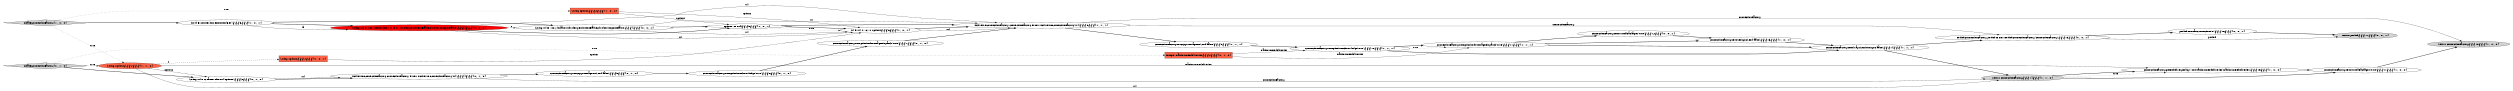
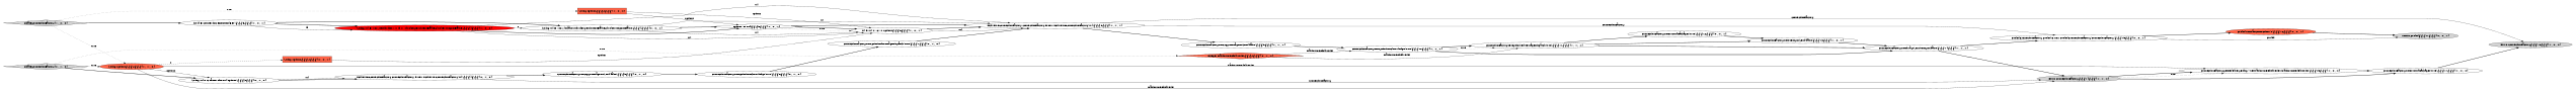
  digraph {
    rankdir=LR
    node [fillcolor=white shape=ellipse style=filled]
    edge [style=bold]
    n1 [label="PooledConnectionFactory pooled = new PooledConnectionFactory(connectionFactory)@@@15@@@['0', '0', '1']"]
-   n2 [label="pooled.setMaxConnections(8)@@@16@@@['0', '0', '1']"]
+   n2 [fillcolor=tomato label="pooled.setMaxConnections(8)@@@16@@@['0', '0', '1']"]
    n3 [fillcolor=lightgray label="return pooled@@@17@@@['0', '0', '1']"]
    n4 [fillcolor=lightgray label="createConnectionFactory['1', '0', '0']" shape=diamond]
    n5 [fillcolor=tomato label="String options@@@2@@@['1', '0', '0']" shape=box]
    n6 [fillcolor=tomato label="String options@@@2@@@['1', '1', '0']"]
    n7 [label="int id = counter.incrementAndGet()@@@3@@@['1', '0', '1']"]
    n8 [label="options != null@@@5@@@['1', '0', '1']" shape=diamond]
    n9 [label="url = url + \"&\" + options@@@6@@@['1', '0', '1']"]
    n10 [fillcolor=lightgray label="return connectionFactory@@@14@@@['1', '1', '0']"]
    n11 [fillcolor=tomato label="String options@@@2@@@['0', '0', '1']" shape=box]
    n12 [label="connectionFactory.getRedeliveryPolicy().setMaximumRedeliveries(maximumRedeliveries)@@@15@@@['1', '0', '0']"]
    n13 [label="String url = createBrokerUrl(options)@@@3@@@['0', '1', '0']"]
    n14 [label="String url = \"vm://localhost?broker.persistent=false&broker.useJmx=false\"@@@4@@@['0', '0', '1']"]
    n15 [fillcolor=red label="String url = \"vm://test-broker-\" + id + \"?broker.persistent=false&broker.useJmx=false\"@@@4@@@['1', '0', '0']"]
    n16 [label="connectionFactory.setOptimizeAcknowledge(true)@@@6@@@['0', '1', '0']"]
    n17 [label="connectionFactory.setOptimizedMessageDispatch(true)@@@7@@@['0', '1', '0']"]
    n18 [label="ActiveMQConnectionFactory connectionFactory = new ActiveMQConnectionFactory(url)@@@8@@@['1', '1', '1']"]
    n19 [label="connectionFactory.setTrustAllPackages(true)@@@17@@@['1', '0', '0']"]
    n20 [fillcolor=lightgray label="return connectionFactory@@@18@@@['1', '0', '0']"]
    n21 [label="ActiveMQConnectionFactory connectionFactory = new ActiveMQConnectionFactory(url)@@@4@@@['0', '1', '0']"]
    n22 [label="connectionFactory.setCopyMessageOnSend(false)@@@5@@@['0', '1', '0']"]
    n23 [label="connectionFactory.setCopyMessageOnSend(false)@@@9@@@['1', '1', '1']"]
    n24 [label="connectionFactory.setOptimizeAcknowledge(true)@@@10@@@['1', '1', '1']"]
-   n25 [fillcolor=tomato label="Integer maximumRedeliveries@@@2@@@['0', '1', '0']" shape=box]
+   n25 [fillcolor=tomato label="Integer maximumRedeliveries@@@2@@@['0', '1', '0']" shape=diamond]
    n26 [label="connectionFactory.setOptimizedMessageDispatch(true)@@@11@@@['1', '1', '1']"]
    n27 [label="connectionFactory.setAlwaysSessionAsync(false)@@@14@@@['1', '1', '1']"]
    n28 [label="connectionFactory.setTrustAllPackages(true)@@@12@@@['0', '0', '1']"]
    n29 [label="connectionFactory.setUseAsyncSend(false)@@@13@@@['1', '0', '1']"]
    n30 [fillcolor=lightgray label="createConnectionFactory['0', '1', '0']" shape=diamond]
    n1 -> n2
    n1 -> n3 [label=pooled style=solid]
    n2 -> n3
    n4 -> n5 [label=true style=dotted]
    n4 -> n6 [label=true style=dotted]
    n4 -> n7
    n5 -> n8 [label=options style=solid]
    n5 -> n9 [label=options style=solid]
-   n6 -> n10 [label=url style=solid]
+   n6 -> n10 [label=maximumRedeliveries style=solid]
    n6 -> n11 [label=0 style=dashed]
    n6 -> n12 [label=maximumRedeliveries style=solid]
    n6 -> n13 [label=options style=solid]
    n7 -> n14
    n7 -> n15
    n7 -> n15 [label=id style=solid]
    n8 -> n9 [label=true style=dotted]
    n8 -> n9
    n8 -> n18
    n9 -> n18
    n9 -> n18 [label=url style=solid]
    n10 -> n12 [label=true style=dotted]
    n10 -> n12
    n10 -> n19
    n11 -> n9 [label=options style=solid]
    n12 -> n19
    n13 -> n21
    n13 -> n21 [label=url style=solid]
    n14 -> n8
    n14 -> n9 [label=url style=solid]
    n14 -> n18 [label=url style=solid]
    n15 -> n8
    n15 -> n9 [label=url style=solid]
    n15 -> n14 [label=0 style=dashed]
    n15 -> n18 [label=url style=solid]
    n16 -> n17
    n17 -> n18
    n18 -> n1 [label=connectionFactory style=solid]
    n18 -> n20 [label=connectionFactory style=solid]
    n18 -> n23
    n19 -> n20
    n21 -> n10 [label=connectionFactory style=solid]
    n21 -> n22
    n22 -> n16
    n23 -> n24
    n24 -> n26 [label=true style=dotted]
    n24 -> n26
    n24 -> n27
    n25 -> n24 [label=maximumRedeliveries style=solid]
    n25 -> n26 [label=maximumRedeliveries style=solid]
    n26 -> n27
    n26 -> n28
    n26 -> n29
    n27 -> n1
    n27 -> n10
    n28 -> n29
    n29 -> n27
    n30 -> n6 [label=true style=dotted]
    n30 -> n13
    n30 -> n25 [label=true style=dotted]
  }
